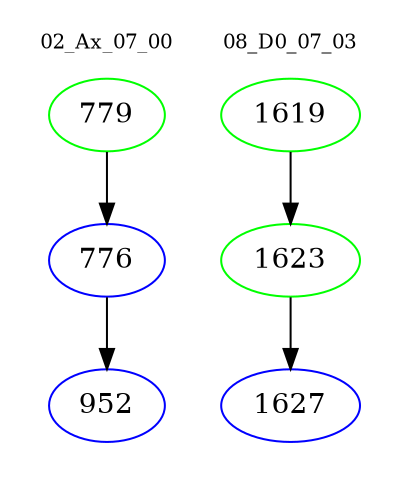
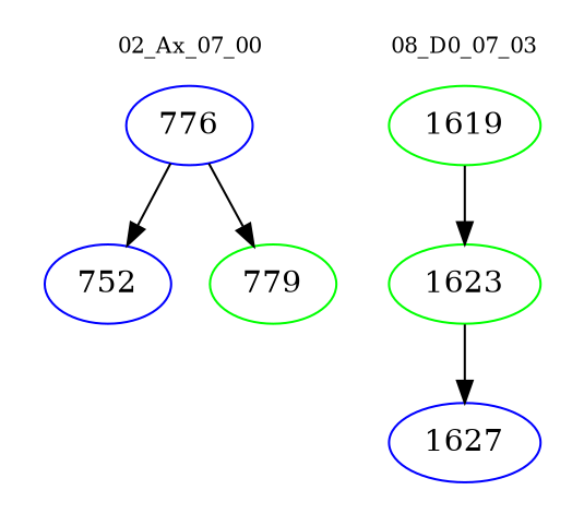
  digraph {
    node [color=blue]
    edge [color=black]
    n1 [label=776]
-   n2 [label=952]
+   n2 [label=752]
    n3 [color=green label=779]
    n4 [color=green label=1623]
    n5 [color=green label=1619]
    n6 [label=1627]
    subgraph cluster_1 {
      color=white
      fontsize=10
      label="02_Ax_07_00"
      n1
      n2
      n3
    }
    subgraph cluster_2 {
      color=white
      fontsize=10
      label="08_D0_07_03"
      n4
      n5
      n6
    }
    n1 -> n2
-   n3 -> n1
+   n1 -> n3
    n4 -> n6
    n5 -> n4
  }
